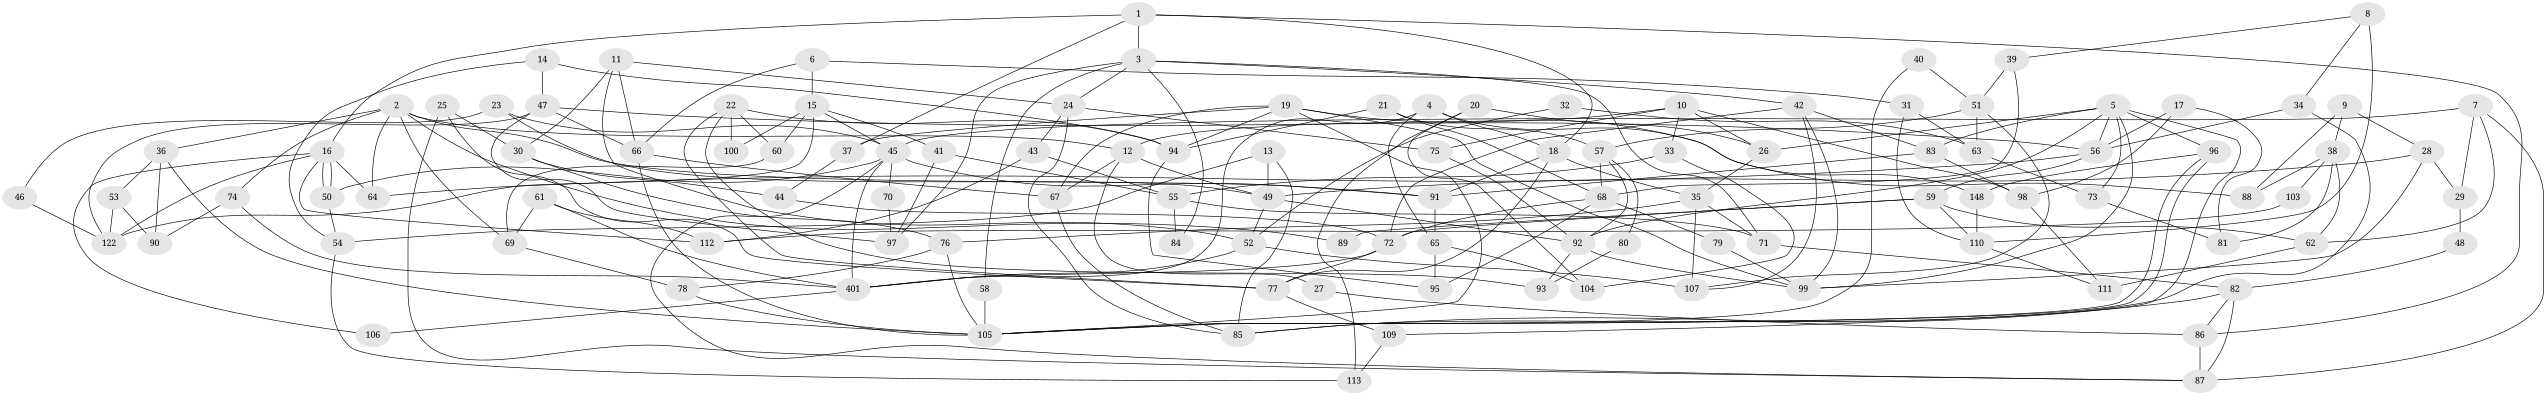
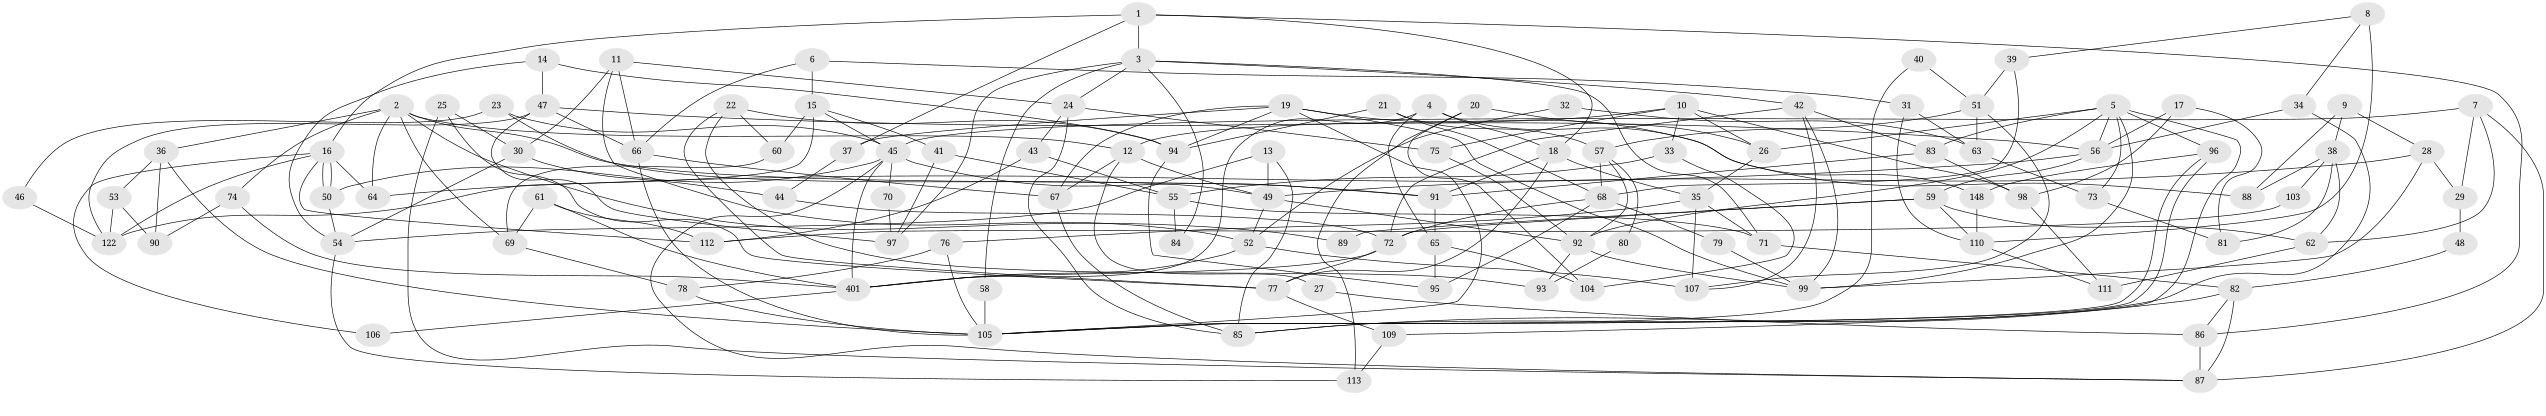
  graph {
    fontname="Noto Serif"
    node [color=gray90 fontname="Noto Serif" style=filled]
    edge [fontname="Noto Serif"]
    1
    3
    16
    18
    37
    86
    24
    42
    58
    71
    84
    97
    64
    n14 [label=122]
    50
    106
    112
    91
    35
    77
    44
    87
    2
    12
    36
    69
    74
    89
    27
    49
    67
    105
    53
    90
    78
    n36 [label=401]
    65
    75
    85
    43
    83
    99
    107
    72
    82
    4
    n47 [label=148]
    104
    95
    110
    5
    26
    56
    73
    92
    96
    109
    59
    81
    98
    93
    113
    6
    15
    31
    66
    45
    41
    60
-   100
    63
    7
    29
    62
    48
    70
    111
    8
    34
    39
    68
    51
    9
    28
    38
    88
    103
    10
    33
    55
    11
    30
    52
    76
    13
    54
    14
    47
    94
    17
    19
    20
    21
    57
    80
    79
    22
    23
    46
    25
    32
    40
    61
    1 -- 3
    1 -- 16
    1 -- 18
    1 -- 37
    1 -- 86
    3 -- 24
    3 -- 42
    3 -- 58
    3 -- 71
    3 -- 84
    3 -- 97
    16 -- 64
    16 -- n14
    16 -- 50
    16 -- 50
    16 -- 106
    16 -- 112
    18 -- 91
    18 -- 35
    18 -- 77
    37 -- 44
    86 -- 87
    24 -- 75
    24 -- 85
    24 -- 43
    42 -- 83
    42 -- 99
    42 -- 107
    42 -- 72
    58 -- 105
    71 -- 82
    50 -- 54
    91 -- 65
    35 -- 71
    35 -- 107
    35 -- 76
    77 -- 109
    44 -- 72
    2 -- 64
    2 -- 91
    2 -- 12
    2 -- 36
    2 -- 69
    2 -- 74
    2 -- 89
    12 -- 27
    12 -- 49
    12 -- 67
    36 -- 105
    36 -- 53
    36 -- 90
    69 -- 78
    74 -- 90
    74 -- n36
    27 -- 86
    49 -- 92
    49 -- 52
    67 -- 85
    53 -- n14
    53 -- 90
    78 -- 105
    n36 -- 106
    65 -- 104
    65 -- 95
    75 -- 92
    43 -- 112
    43 -- 55
    83 -- 91
    83 -- 98
    72 -- 77
    72 -- n36
    82 -- 86
    82 -- 87
    82 -- 85
    4 -- 18
    4 -- n36
    4 -- 65
    4 -- n47
    n47 -- 110
    110 -- 111
    5 -- 83
    5 -- 99
    5 -- 26
    5 -- 56
    5 -- 73
    5 -- 92
    5 -- 96
    5 -- 109
    26 -- 35
    56 -- 64
    56 -- 59
    73 -- 81
    92 -- 99
    92 -- 93
    96 -- 105
    96 -- 105
    96 -- n47
    109 -- 113
    59 -- 89
    59 -- 72
    59 -- 110
    59 -- 62
    98 -- 111
    6 -- 15
    6 -- 31
    6 -- 66
    15 -- n14
    15 -- 45
    15 -- 41
    15 -- 60
-   15 -- 100
    31 -- 110
    31 -- 63
    66 -- 67
    66 -- 105
    45 -- 50
    45 -- 91
    45 -- 87
    45 -- n36
    45 -- 70
    41 -- 97
    41 -- 55
    60 -- 69
    63 -- 73
    7 -- 87
    7 -- 45
    7 -- 29
    7 -- 62
    29 -- 48
    62 -- 111
    48 -- 82
    70 -- 97
    8 -- 110
    8 -- 34
    8 -- 39
    34 -- 85
    34 -- 56
    39 -- 68
    39 -- 51
    68 -- 72
    68 -- 95
    68 -- 79
    51 -- 107
    51 -- 63
    51 -- 57
    9 -- 28
    9 -- 38
    9 -- 88
    28 -- 49
    28 -- 99
    28 -- 29
    38 -- 81
    38 -- 62
    38 -- 88
    38 -- 103
    103 -- 112
    10 -- 12
    10 -- 75
    10 -- 26
    10 -- 98
    10 -- 33
    33 -- 104
    33 -- 55
    55 -- 71
    55 -- 84
    11 -- 24
    11 -- 66
    11 -- 30
    11 -- 52
    30 -- 44
-   30 -- 76
+   30 -- 54
    52 -- n36
    52 -- 107
    76 -- 105
    76 -- 78
    13 -- 49
    13 -- 85
    13 -- 54
    54 -- 113
    14 -- 54
    14 -- 47
    14 -- 94
    47 -- 97
    47 -- n14
    47 -- 56
    47 -- 66
    94 -- 95
    17 -- 56
    17 -- 81
    17 -- 98
    19 -- 37
    19 -- 67
    19 -- 105
    19 -- 99
    19 -- 88
    19 -- 94
    20 -- 104
    20 -- 26
    20 -- 113
    21 -- 68
    21 -- 94
    21 -- 57
    57 -- 92
    57 -- 68
    57 -- 80
    80 -- 93
    79 -- 99
    22 -- 77
    22 -- 93
    22 -- 60
-   22 -- 100
    22 -- 94
    23 -- 49
    23 -- 45
    23 -- 46
    46 -- n14
    25 -- 77
    25 -- 87
    25 -- 30
    32 -- 63
    32 -- 52
    40 -- 105
    40 -- 51
    61 -- 112
    61 -- 69
    61 -- n36
  }
